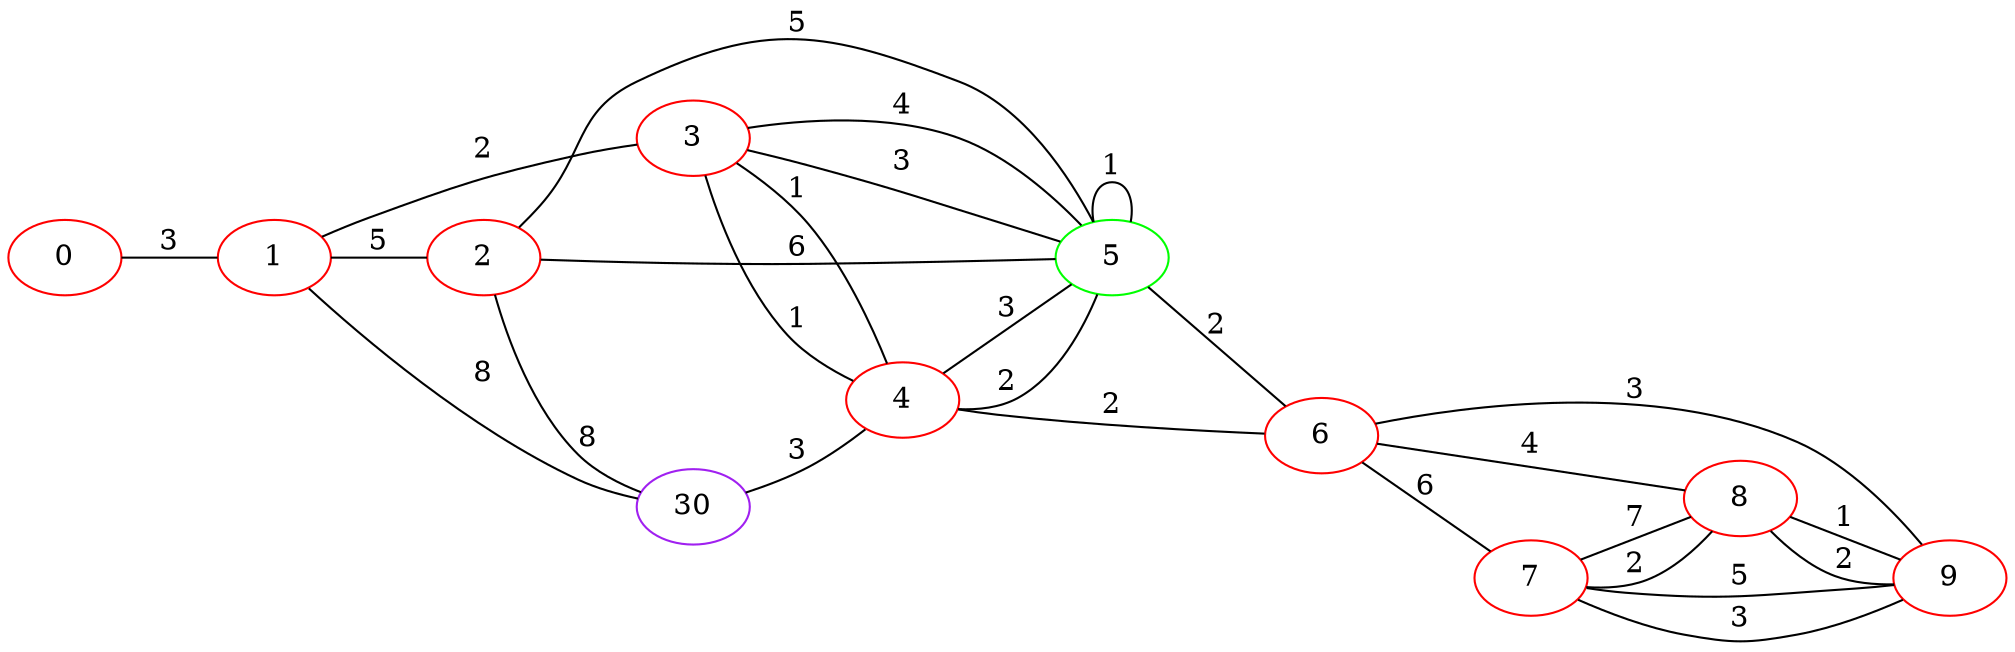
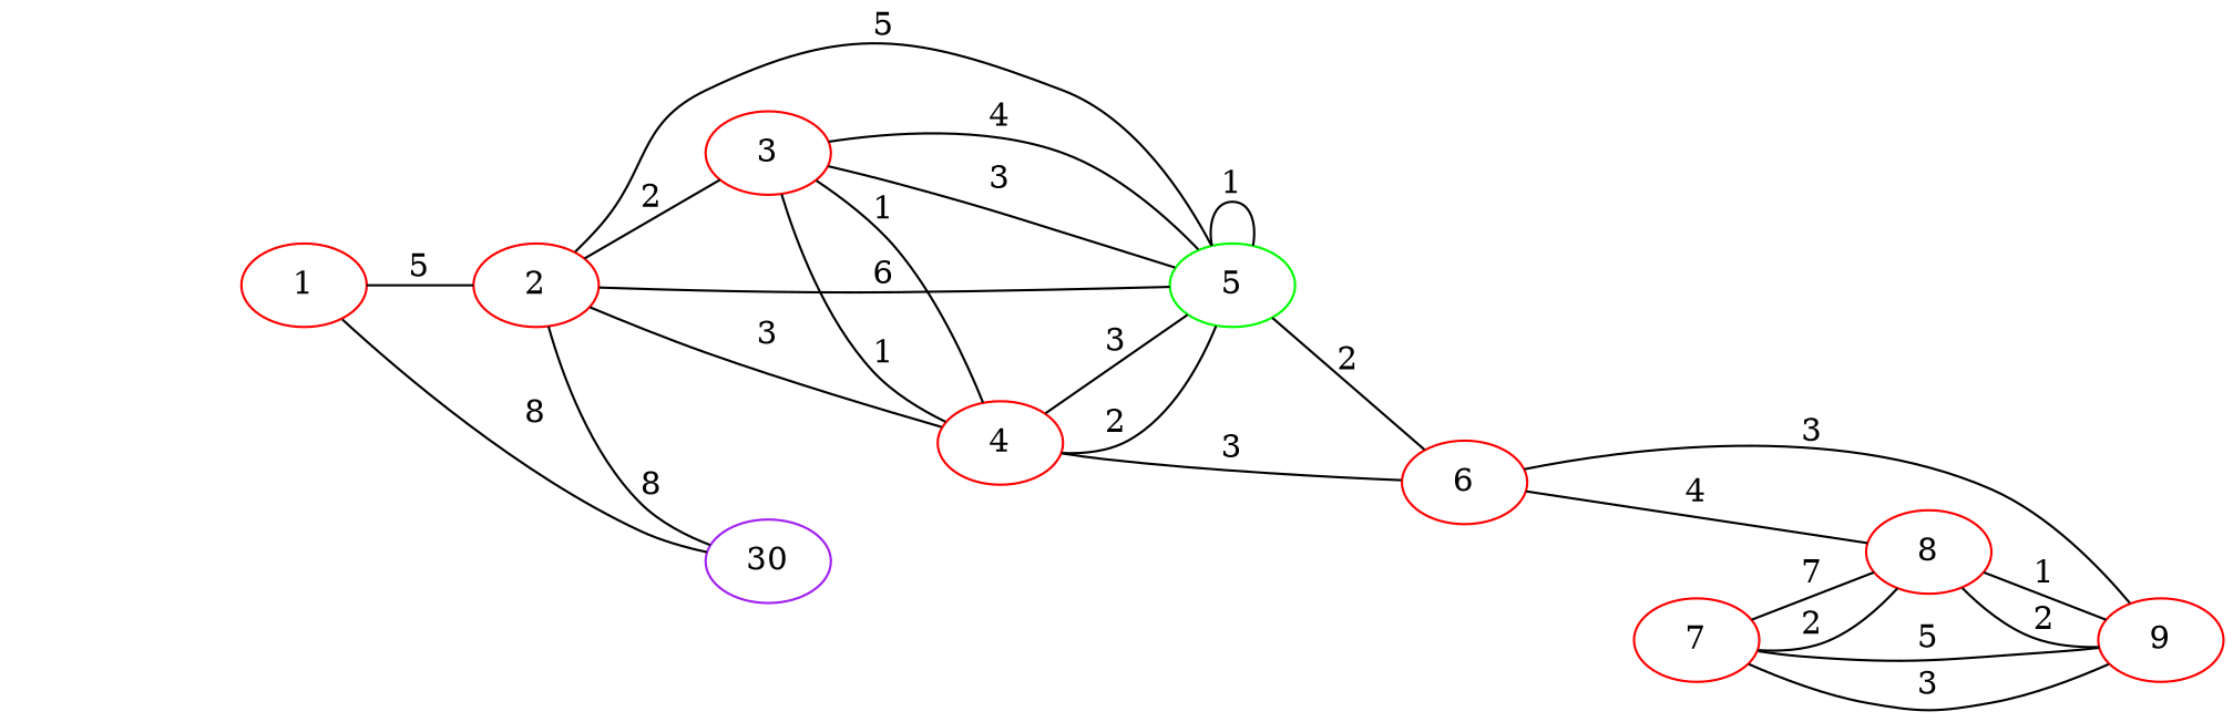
  graph {
    rankdir=LR
    node [color=red weight=1]
-   0
    1
    2
    n4 [color=purple label=30 weight=4]
    3
    4
    5 [color=green weight=2]
    6
    7
    8
    9
-   0 -- 1 [label=3]
    1 -- 2 [label=5]
    1 -- n4 [label=8]
    2 -- n4 [label=8]
-   1 -- 3 [label=2]
-   n4 -- 4 [label=3]
+   2 -- 3 [label=2]
+   2 -- 4 [label=3]
    2 -- 5 [label=5]
    2 -- 5 [label=6]
    3 -- 4 [label=1]
    3 -- 4 [label=1]
    3 -- 5 [label=3]
    3 -- 5 [label=4]
    4 -- 5 [label=2]
    4 -- 5 [label=3]
-   4 -- 6 [label=2]
+   4 -- 6 [label=3]
    5 -- 5 [label=1]
    5 -- 6 [label=2]
-   6 -- 7 [label=6]
    6 -- 8 [label=4]
    6 -- 9 [label=3]
    7 -- 8 [label=7]
    7 -- 8 [label=2]
    7 -- 9 [label=5]
    7 -- 9 [label=3]
    8 -- 9 [label=2]
    8 -- 9 [label=1]
  }
